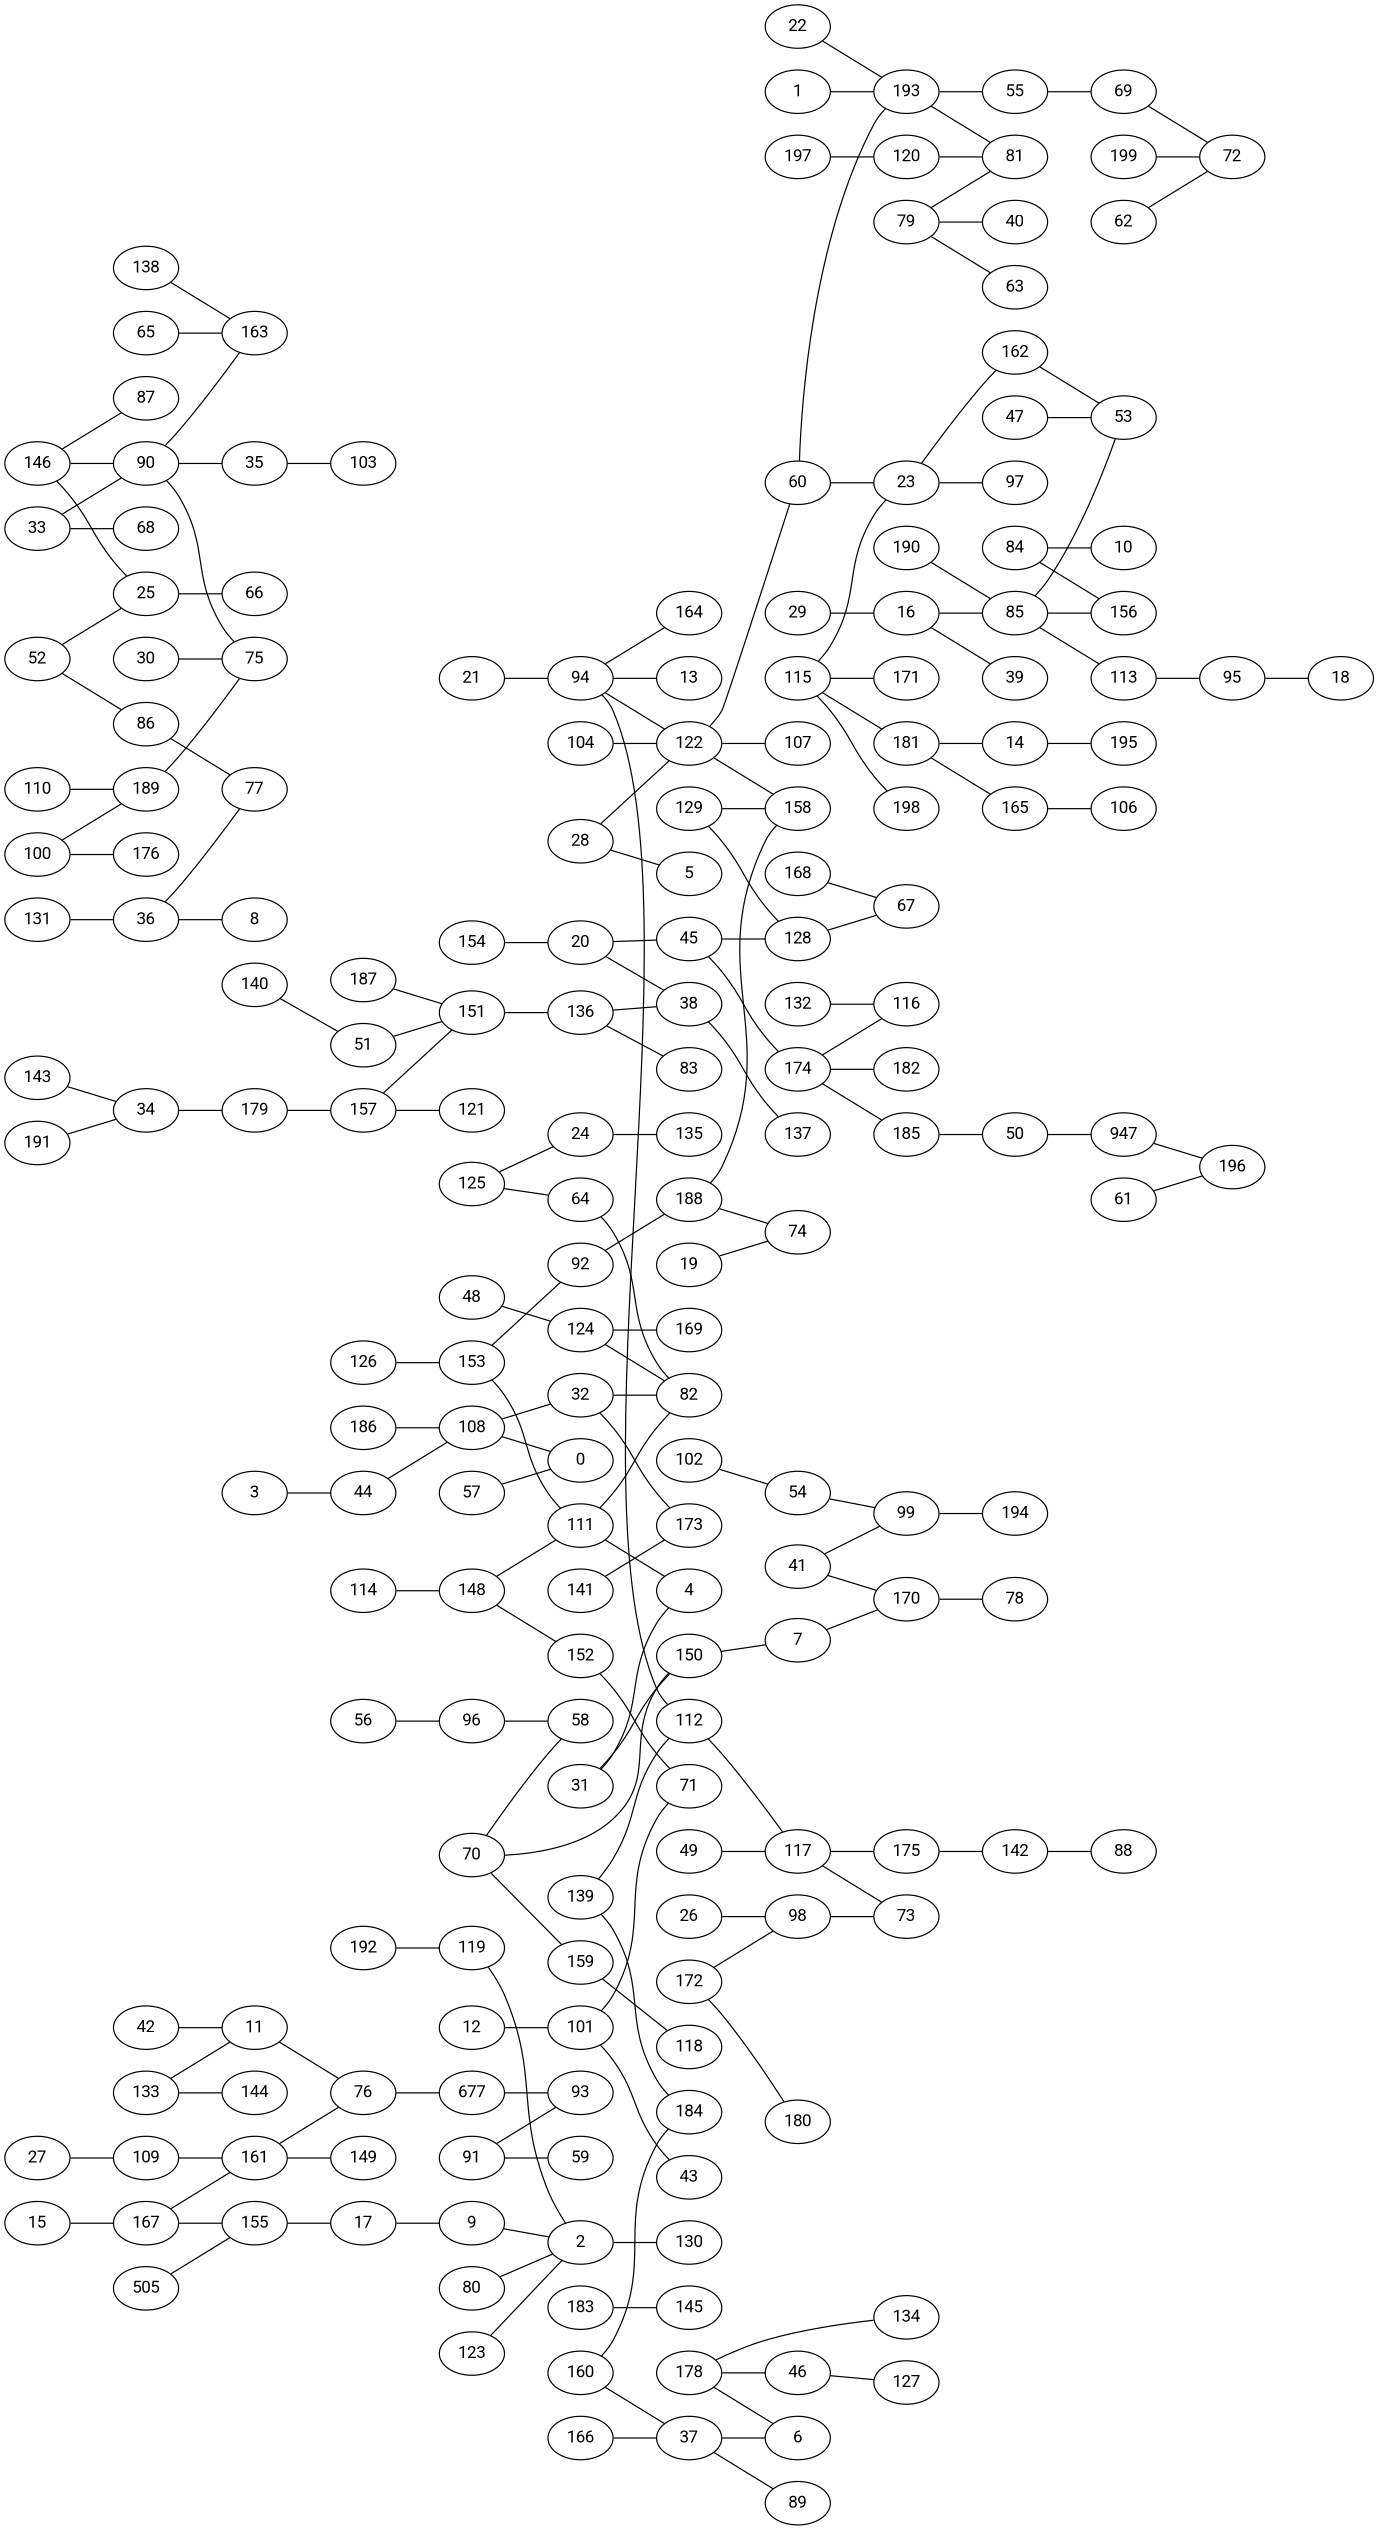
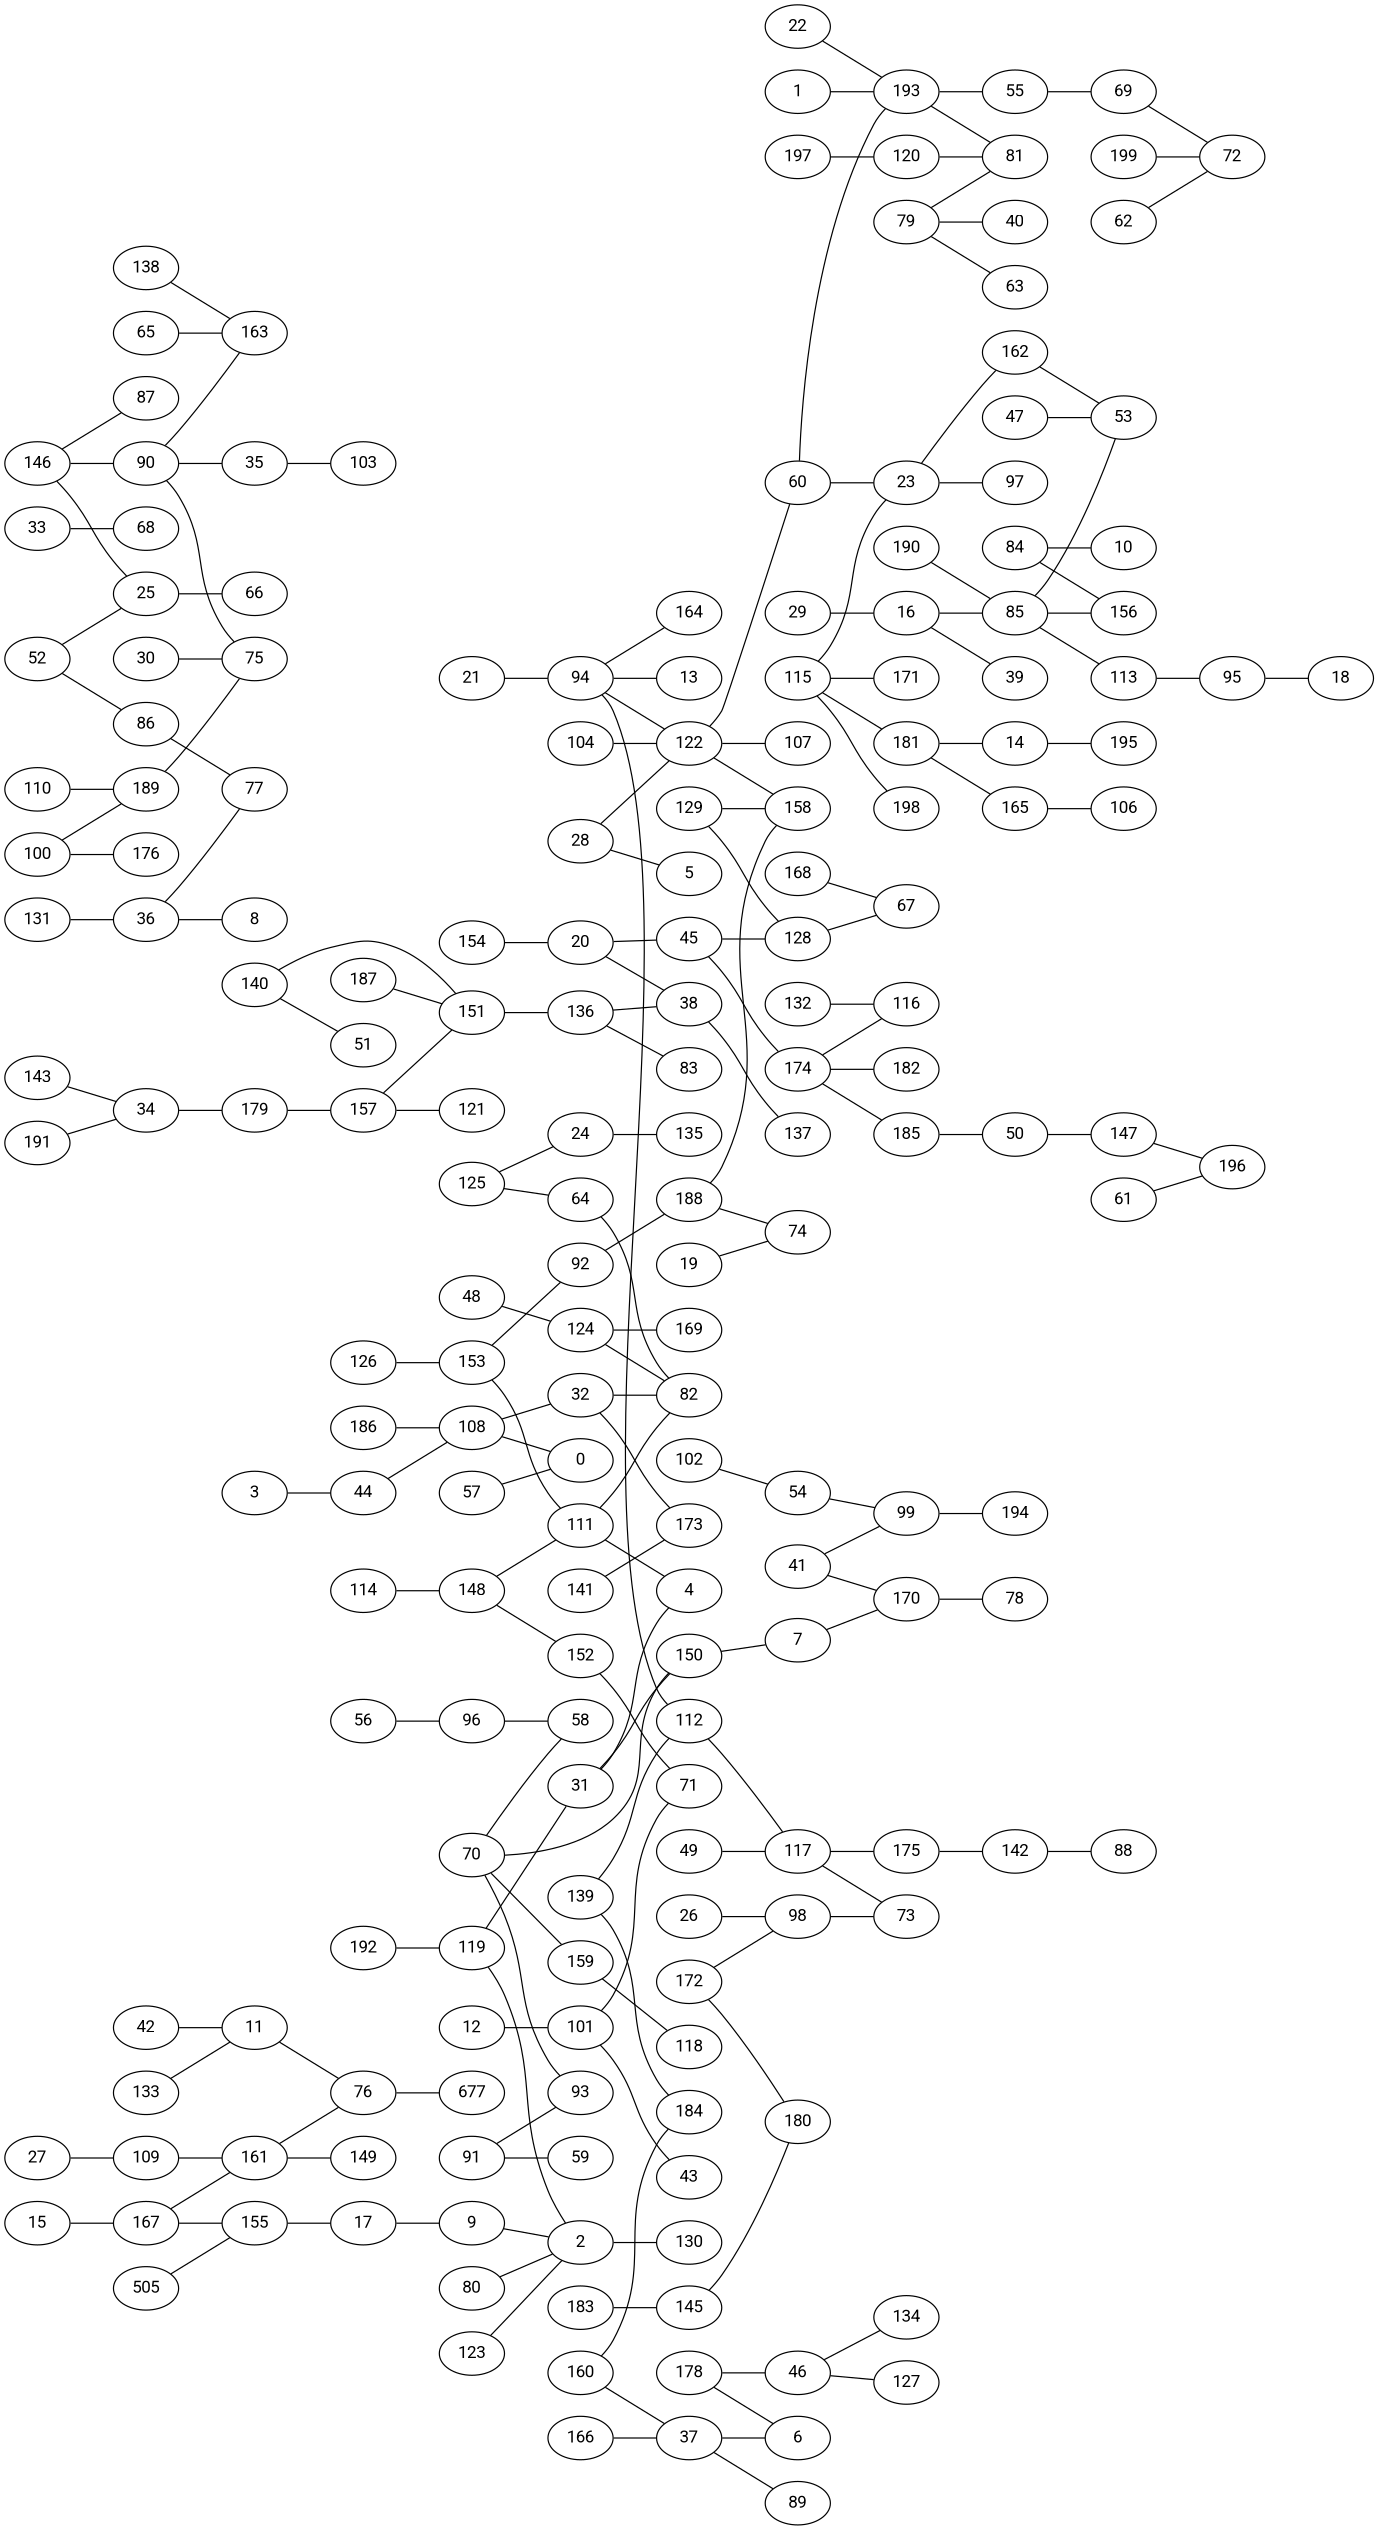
  graph {
    fontname=Roboto
    rankdir=LR
    node [fontname=Roboto]
    edge [fontname=Roboto]
    193
    81
    55
    69
    70
    58
    150
    93
    159
    7
    118
    125
    64
    24
    82
    135
    30
    75
    170
    78
    181
    14
    165
    195
    106
    60
    23
    162
    97
    53
    42
    11
    76
    n34 [label=677]
    119
    31
    2
    4
    130
    199
    72
    45
    174
    128
    116
    185
    182
    67
    50
    129
    158
    101
    43
    71
    178
    134
    46
    6
    127
    139
    184
    112
    117
    155
    17
    9
    183
    145
    180
    85
    113
    156
    95
    94
    122
    164
    13
    107
    92
    188
    74
    18
    38
    137
    111
    49
    175
    73
    142
    52
    86
    25
    77
    66
    192
    n96 [label=505]
    90
    163
    35
    103
    143
    34
    179
    157
    146
    87
    187
    151
    136
    83
    32
    173
    115
    198
    171
    153
    88
    44
    108
    0
-   147 [label=947]
+   147
    196
    33
    68
    54
    99
    194
    79
    40
    63
    124
    169
    126
    100
    176
    189
    21
    91
    59
    186
    140
    51
    20
    36
    8
    133
-   144
    131
    56
    96
    22
    141
    172
    98
    121
    160
    37
    89
    161
    149
    132
    120
    15
    167
    152
    190
    138
    148
    168
    29
    16
    39
    27
    109
    48
    1
    57
    80
    41
    28
    5
    102
    104
    26
    65
    197
    110
    61
    84
    10
    191
    12
    166
    62
    154
    114
    3
    123
    47
    19
    193 -- 81
    193 -- 55
    55 -- 69
    69 -- 72
    70 -- 58
    70 -- 150
-   n34 -- 93
+   70 -- 93
    70 -- 159
    150 -- 7
    159 -- 118
    7 -- 170
    125 -- 64
    125 -- 24
    64 -- 82
    24 -- 135
    30 -- 75
    170 -- 78
    181 -- 14
    181 -- 165
    14 -- 195
    165 -- 106
    60 -- 193
    60 -- 23
    23 -- 162
    23 -- 97
    162 -- 53
    42 -- 11
    11 -- 76
    76 -- n34
+   119 -- 31
    119 -- 2
    31 -- 150
    31 -- 4
    2 -- 130
    199 -- 72
    45 -- 174
    45 -- 128
    174 -- 116
    174 -- 185
    174 -- 182
    128 -- 67
    185 -- 50
    50 -- 147
    129 -- 128
    129 -- 158
    101 -- 43
    101 -- 71
-   178 -- 134
+   46 -- 134
    178 -- 46
    178 -- 6
    46 -- 127
    139 -- 184
    139 -- 112
    112 -- 117
    117 -- 175
    117 -- 73
    155 -- 17
    17 -- 9
    9 -- 2
    183 -- 145
+   145 -- 180
    85 -- 53
    85 -- 113
    85 -- 156
    113 -- 95
    95 -- 18
    94 -- 112
    94 -- 122
    94 -- 164
    94 -- 13
    122 -- 60
    122 -- 158
    122 -- 107
    92 -- 188
    188 -- 158
    188 -- 74
    38 -- 137
    111 -- 82
    111 -- 4
    49 -- 117
    175 -- 142
    142 -- 88
    52 -- 86
    52 -- 25
    86 -- 77
    25 -- 66
    192 -- 119
    n96 -- 155
    90 -- 75
    90 -- 163
    90 -- 35
    35 -- 103
    143 -- 34
    34 -- 179
    179 -- 157
    157 -- 151
    157 -- 121
    146 -- 25
    146 -- 90
    146 -- 87
    187 -- 151
    151 -- 136
    136 -- 38
    136 -- 83
    32 -- 82
    32 -- 173
    115 -- 181
    115 -- 23
    115 -- 198
    115 -- 171
    153 -- 92
    153 -- 111
    44 -- 108
    108 -- 32
    108 -- 0
    147 -- 196
-   33 -- 90
    33 -- 68
    54 -- 99
    99 -- 194
    79 -- 81
    79 -- 40
    79 -- 63
    124 -- 82
    124 -- 169
    126 -- 153
    100 -- 176
    100 -- 189
    189 -- 75
    21 -- 94
    91 -- 93
    91 -- 59
    186 -- 108
-   51 -- 151
+   140 -- 151
    140 -- 51
    20 -- 45
    20 -- 38
    36 -- 77
    36 -- 8
    133 -- 11
-   133 -- 144
    131 -- 36
    56 -- 96
    96 -- 58
    22 -- 193
    141 -- 173
    172 -- 180
    172 -- 98
    98 -- 73
    160 -- 184
    160 -- 37
    37 -- 6
    37 -- 89
    161 -- 76
    161 -- 149
    132 -- 116
    120 -- 81
    15 -- 167
    167 -- 155
    167 -- 161
    152 -- 71
    190 -- 85
    138 -- 163
    148 -- 111
    148 -- 152
    168 -- 67
    29 -- 16
    16 -- 85
    16 -- 39
    27 -- 109
    109 -- 161
    48 -- 124
    1 -- 193
    57 -- 0
    80 -- 2
    41 -- 170
    41 -- 99
    28 -- 122
    28 -- 5
    102 -- 54
    104 -- 122
    26 -- 98
    65 -- 163
    197 -- 120
    110 -- 189
    61 -- 196
    84 -- 156
    84 -- 10
    191 -- 34
    12 -- 101
    166 -- 37
    62 -- 72
    154 -- 20
    114 -- 148
    3 -- 44
    123 -- 2
    47 -- 53
    19 -- 74
  }
